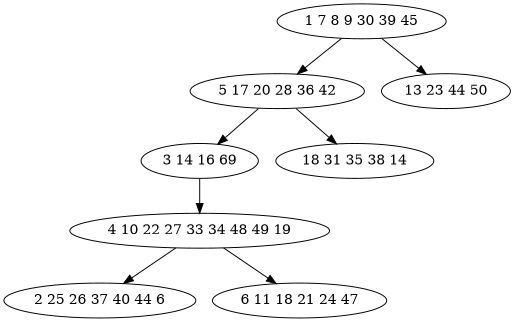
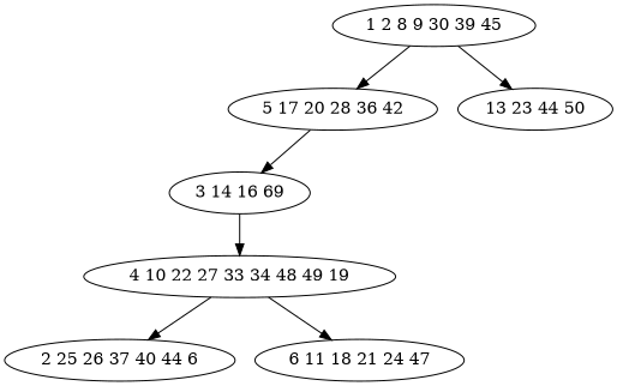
  digraph {
-   n1 [label="1 7 8 9 30 39 45"]
+   n1 [label="1 2 8 9 30 39 45"]
    n2 [label="5 17 20 28 36 42"]
    n3 [label="13 23 44 50"]
    n4 [label="3 14 16 69"]
-   n5 [label="18 31 35 38 14"]
    n6 [label="4 10 22 27 33 34 48 49 19"]
    n7 [label="2 25 26 37 40 44 6"]
    n8 [label="6 11 18 21 24 47"]
    n1 -> n2
    n1 -> n3
    n2 -> n4
-   n2 -> n5
    n4 -> n6
    n6 -> n7
    n6 -> n8
  }
